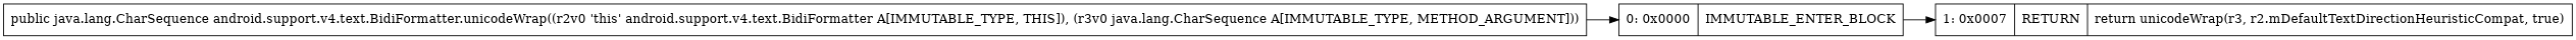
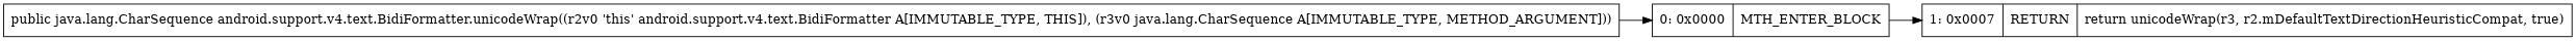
  digraph {
    rankdir=LR
    node [shape=record]
-   n1 [label="{0\:\ 0x0000|IMMUTABLE_ENTER_BLOCK\l}"]
+   n1 [label="{0\:\ 0x0000|MTH_ENTER_BLOCK\l}"]
    n2 [label="{1\:\ 0x0007|RETURN\l|return unicodeWrap(r3, r2.mDefaultTextDirectionHeuristicCompat, true)\l}"]
    n3 [label="{public java.lang.CharSequence android.support.v4.text.BidiFormatter.unicodeWrap((r2v0 'this' android.support.v4.text.BidiFormatter A[IMMUTABLE_TYPE, THIS]), (r3v0 java.lang.CharSequence A[IMMUTABLE_TYPE, METHOD_ARGUMENT])) }"]
    n1 -> n2
    n3 -> n1
  }
